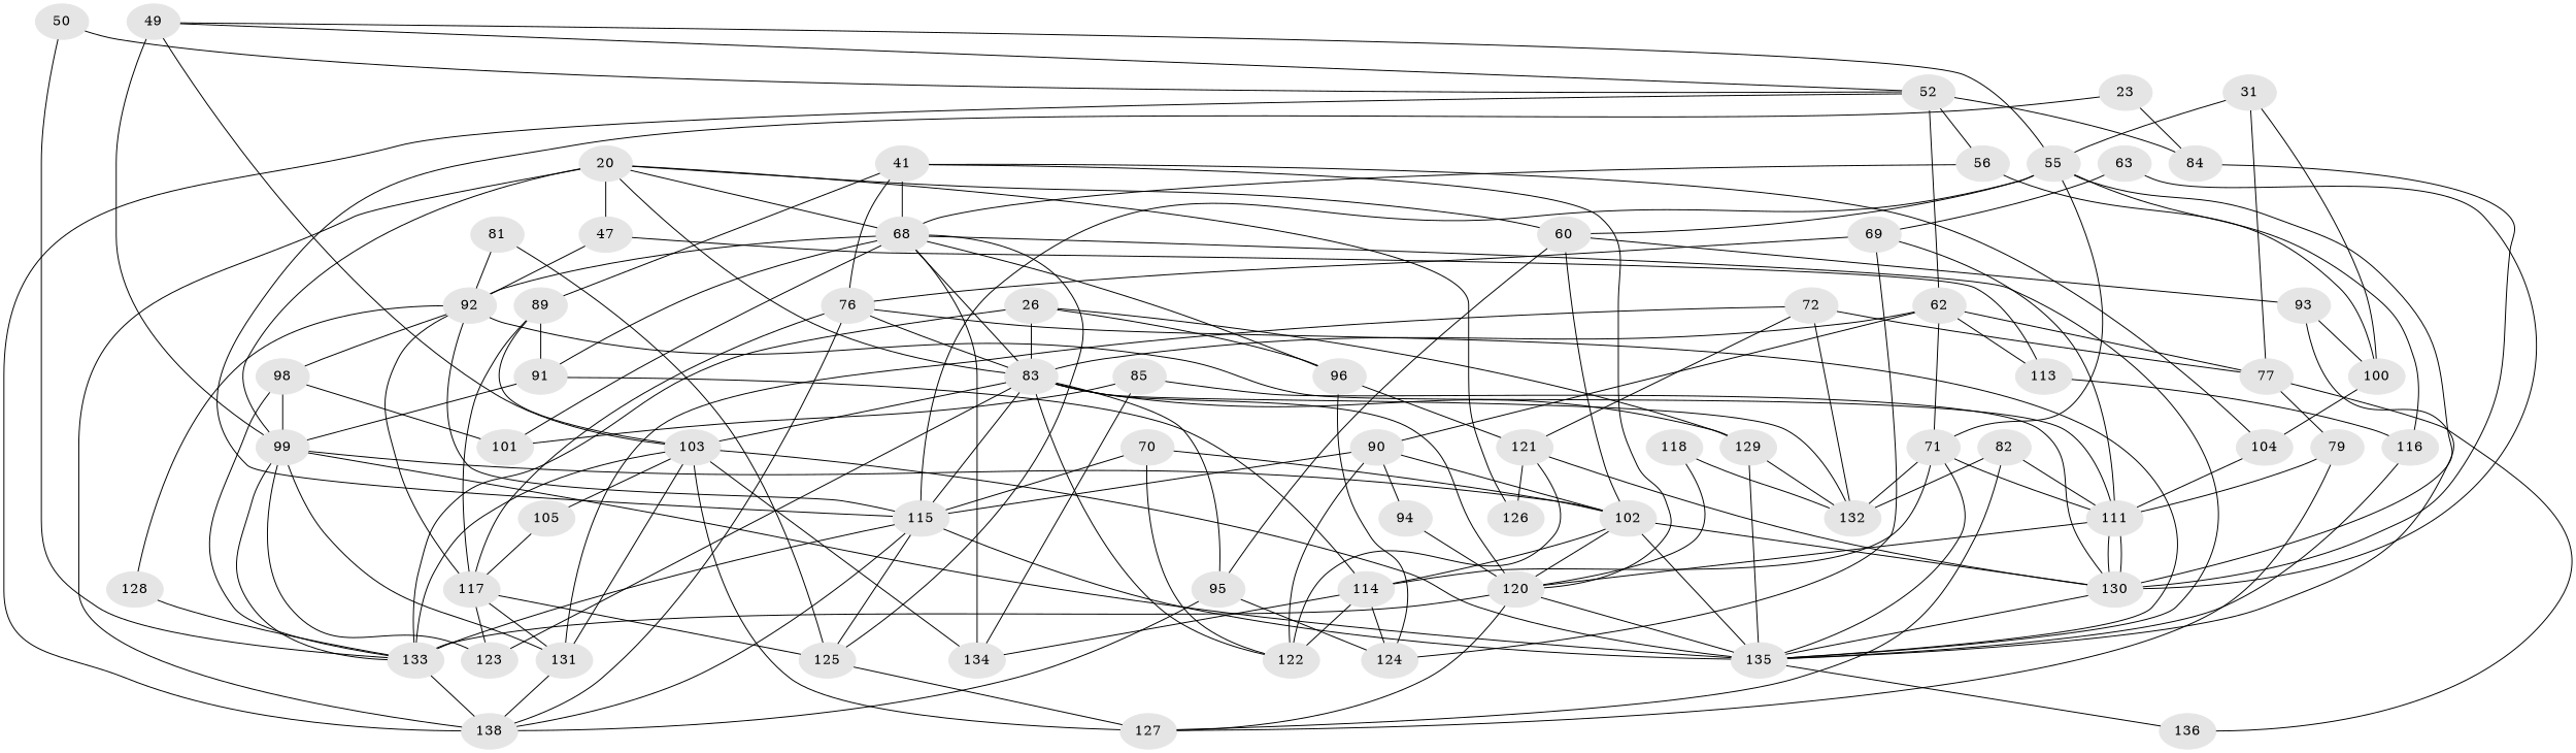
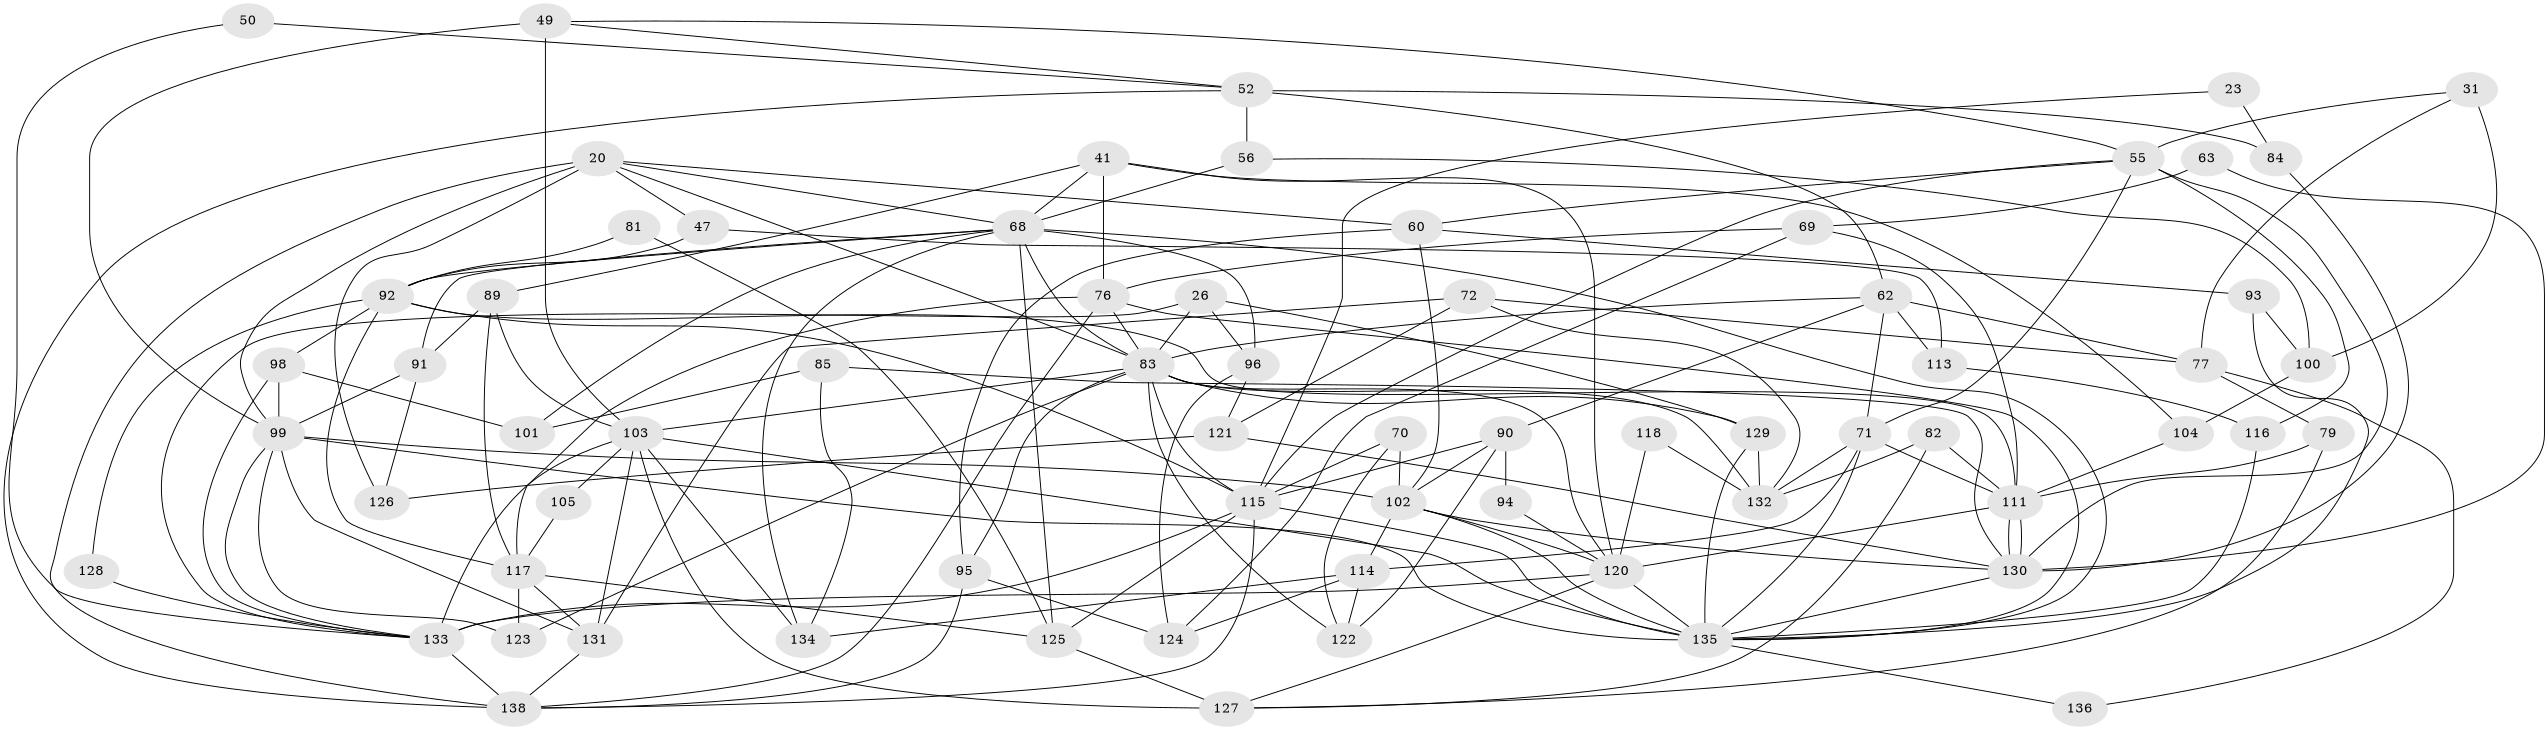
  graph {
    node [color=gray90 style=filled]
    20
    47
    60
    68 [super="+5+18+65"]
    83 [super="+2+75"]
    99 [super="+66"]
    126
    n8 [label=138 super="+28+107"]
    92 [super="+10+54"]
    113
    93
    95 [super="+44"]
    102 [super="+45"]
    96 [super="+35"]
    91
    101
    125 [super="+109"]
    134
    135 [super="+15+88+106"]
    115 [super="+40+78"]
    129 [super="+46+59"]
    120 [super="+64"]
    103 [super="+17+57+87+74"]
    122 [super="+108"]
    132 [super="+42"]
    123
    133 [super="+119"]
    131 [super="+110"]
    84 [super="+53"]
    130 [super="+14+19"]
    23
    26
    124 [super="+16"]
    121 [super="+80"]
    41 [super="+27"]
    76 [super="+36"]
    89
    104 [super="+97"]
    117 [super="+112"]
    111 [super="+43"]
    127
    98
    128
    116
    52 [super="+32"]
    56
    62 [super="+61"]
    49
    55 [super="+24"]
    71 [super="+37"]
    105
    50
    n53 [label=31]
    77
    100
    79
    136
    90 [super="+58"]
    114 [super="+25"]
    94
    63
    69
    70
    72
    81
    82
    85
    118
    20 -- 47
    20 -- 60
    20 -- 68
    20 -- 83
    20 -- 99 [weight=2]
    20 -- 126
    20 -- n8 [weight=2]
    47 -- 92
    47 -- 113
    60 -- 93
    60 -- 95
    60 -- 102
    68 -- 83 [weight=2]
    68 -- 92
    68 -- 96
    68 -- 91
    68 -- 101
    68 -- 125
    68 -- 134 [weight=2]
    68 -- 135 [weight=2]
    83 -- 95
    83 -- 115
    83 -- 129 [weight=2]
    83 -- 120 [weight=3]
    83 -- 103
    83 -- 122
    83 -- 132 [weight=2]
    83 -- 123
    99 -- 102
    99 -- 135 [weight=2]
    99 -- 123
    99 -- 133
    99 -- 131
    92 -- 115
    92 -- 117
    92 -- 111 [weight=2]
    92 -- 98
    92 -- 128
    113 -- 116
    93 -- 135
    93 -- 100
    95 -- n8
    95 -- 124
    102 -- 135
    102 -- 120
    102 -- 130
    102 -- 114
    96 -- 124
    96 -- 121 [weight=2]
    91 -- 99
-   91 -- 114
+   91 -- 126
    125 -- 127 [weight=2]
    135 -- 136
    115 -- n8
    115 -- 125
    115 -- 135 [weight=2]
    115 -- 133 [weight=2]
    129 -- 135
    129 -- 132 [weight=2]
    120 -- 135
    120 -- 133
    120 -- 127
    103 -- 134
    103 -- 135 [weight=2]
    103 -- 133 [weight=3]
    103 -- 131 [weight=2]
    103 -- 127
    103 -- 105
    133 -- n8
    131 -- n8
    84 -- 130
    130 -- 135
    23 -- 115
    23 -- 84
    26 -- 83
    26 -- 96 [weight=2]
    26 -- 129
    26 -- 133
    121 -- 126
-   121 -- 122 [weight=2]
    121 -- 130
    41 -- 68
    41 -- 120
    41 -- 76
    41 -- 89
    41 -- 104
    76 -- 83
    76 -- n8
    76 -- 135
    76 -- 117 [weight=2]
    89 -- 91
    89 -- 103
    89 -- 117
    104 -- 111
    117 -- 125 [weight=2]
    117 -- 123
    117 -- 131
    111 -- 120
    111 -- 130
    111 -- 130
    98 -- 99
    98 -- 101
    98 -- 133
    128 -- 133
    116 -- 135
    52 -- n8
    52 -- 84 [weight=2]
    52 -- 56
    52 -- 62
    56 -- 68
    56 -- 100
    62 -- 83
    62 -- 113
    62 -- 71
    62 -- 77
    62 -- 90
    49 -- 99
    49 -- 103 [weight=2]
    49 -- 52
    49 -- 55
    55 -- 60
    55 -- 115
    55 -- 130 [weight=2]
    55 -- 116
    55 -- 71
    71 -- 135
    71 -- 132 [weight=2]
    71 -- 111 [weight=2]
    71 -- 114
    105 -- 117
    50 -- 133
    50 -- 52
    n53 -- 55
    n53 -- 77
    n53 -- 100
    77 -- 79
    77 -- 136
    100 -- 104 [weight=2]
    79 -- 111
    79 -- 127
    90 -- 102 [weight=2]
    90 -- 115 [weight=2]
    90 -- 122
    90 -- 94
    114 -- 134
    114 -- 122
    114 -- 124
    94 -- 120
    63 -- 130
    63 -- 69
    69 -- 124
    69 -- 76
    69 -- 111
    70 -- 102
    70 -- 115
    70 -- 122
    72 -- 132
    72 -- 131
    72 -- 121
    72 -- 77
    81 -- 92
    81 -- 125
    82 -- 132
    82 -- 111
    82 -- 127
    85 -- 101
    85 -- 134
    85 -- 130
    118 -- 120
    118 -- 132
  }
